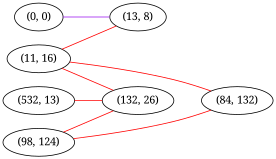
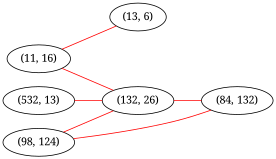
  graph {
    fontname="Noto Serif"
    rankdir=LR
    node [fontname="Noto Serif"]
    edge [color=red fontname="Noto Serif" weight=1]
    n1 [label="(84, 132)"]
    "(11, 16)"
    n3 [label="(132, 26)"]
-   "(13, 8)"
-   "(0, 0)"
+   "(13, 8)" [label="(13, 6)"]
    "(98, 124)"
    n7 [label="(532, 13)"]
-   "(11, 16)" -- n1
+   n3 -- n1
    "(11, 16)" -- n3
    "(11, 16)" -- "(13, 8)"
-   "(0, 0)" -- "(13, 8)" [color=purple weight=4]
    "(98, 124)" -- n1
    "(98, 124)" -- n3
    n7 -- n3
  }
